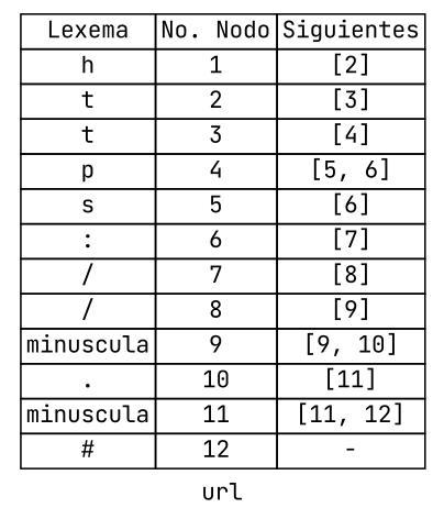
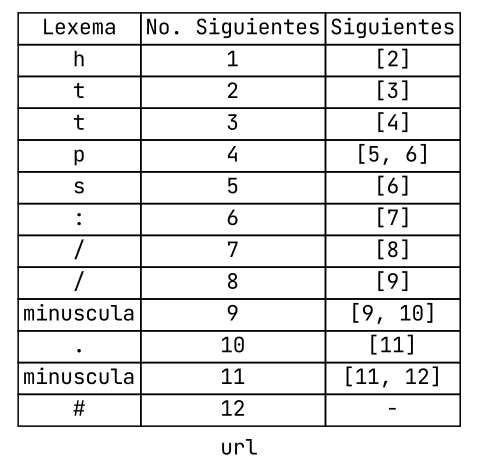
  digraph {
    label=url
    rankdir=TB
    fontname="JetBrains Mono"
-   n1 [label=<         <TABLE BORDER="0" CELLBORDER="1" CELLSPACING="0">             <TR>                 <TD>Lexema</TD>                 <TD>No. Nodo</TD>                 <TD>Siguientes</TD>             </TR>             <TR>                 <TD>h</TD>                 <TD>1</TD>                 <TD>[2]</TD>             </TR>             <TR>                 <TD>t</TD>                 <TD>2</TD>                 <TD>[3]</TD>             </TR>             <TR>                 <TD>t</TD>                 <TD>3</TD>                 <TD>[4]</TD>             </TR>             <TR>                 <TD>p</TD>                 <TD>4</TD>                 <TD>[5, 6]</TD>             </TR>             <TR>                 <TD>s</TD>                 <TD>5</TD>                 <TD>[6]</TD>             </TR>             <TR>                 <TD>:</TD>                 <TD>6</TD>                 <TD>[7]</TD>             </TR>             <TR>                 <TD>/</TD>                 <TD>7</TD>                 <TD>[8]</TD>             </TR>             <TR>                 <TD>/</TD>                 <TD>8</TD>                 <TD>[9]</TD>             </TR>             <TR>                 <TD>minuscula</TD>                 <TD>9</TD>                 <TD>[9, 10]</TD>             </TR>             <TR>                 <TD>.</TD>                 <TD>10</TD>                 <TD>[11]</TD>             </TR>             <TR>                 <TD>minuscula</TD>                 <TD>11</TD>                 <TD>[11, 12]</TD>             </TR>             <TR>                 <TD>#</TD>                 <TD>12</TD>                 <TD>-</TD>             </TR>         </TABLE>     > shape=plaintext fontname="JetBrains Mono"]
+   n1 [label=<         <TABLE BORDER="0" CELLBORDER="1" CELLSPACING="0">             <TR>                 <TD>Lexema</TD>                 <TD>No. Siguientes</TD>                 <TD>Siguientes</TD>             </TR>             <TR>                 <TD>h</TD>                 <TD>1</TD>                 <TD>[2]</TD>             </TR>             <TR>                 <TD>t</TD>                 <TD>2</TD>                 <TD>[3]</TD>             </TR>             <TR>                 <TD>t</TD>                 <TD>3</TD>                 <TD>[4]</TD>             </TR>             <TR>                 <TD>p</TD>                 <TD>4</TD>                 <TD>[5, 6]</TD>             </TR>             <TR>                 <TD>s</TD>                 <TD>5</TD>                 <TD>[6]</TD>             </TR>             <TR>                 <TD>:</TD>                 <TD>6</TD>                 <TD>[7]</TD>             </TR>             <TR>                 <TD>/</TD>                 <TD>7</TD>                 <TD>[8]</TD>             </TR>             <TR>                 <TD>/</TD>                 <TD>8</TD>                 <TD>[9]</TD>             </TR>             <TR>                 <TD>minuscula</TD>                 <TD>9</TD>                 <TD>[9, 10]</TD>             </TR>             <TR>                 <TD>.</TD>                 <TD>10</TD>                 <TD>[11]</TD>             </TR>             <TR>                 <TD>minuscula</TD>                 <TD>11</TD>                 <TD>[11, 12]</TD>             </TR>             <TR>                 <TD>#</TD>                 <TD>12</TD>                 <TD>-</TD>             </TR>         </TABLE>     > shape=plaintext fontname="JetBrains Mono"]
  }
